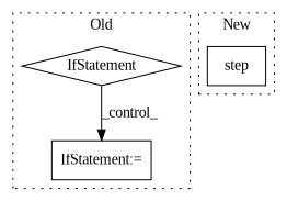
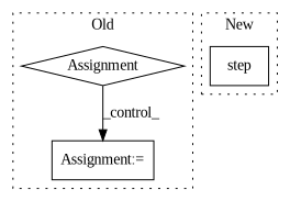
  digraph {
    fontname="Liberation Serif"
    node [shape=box fontname="Liberation Serif"]
-   n1 [a=25 l="4,2" label=IfStatement s="1475,1500" shape=diamond]
-   n2 [a=7 l="57,2" label="IfStatement:=" s="1639,1731"]
+   n1 [a=25 l="4,2" label=Assignment s="1475,1500" shape=diamond]
+   n2 [a=7 l="57,2" label="Assignment:=" s="1639,1731"]
    n3 [a=32 l="5,1" label=step s="2240,2246"]
    subgraph cluster_1 {
      label=Old
      style=dotted
      n1
      n2
    }
    subgraph cluster_2 {
      label=New
      style=dotted
      n3
    }
    n1 -> n2 [label=_control_ fontname="Liberation Serif"]
  }
